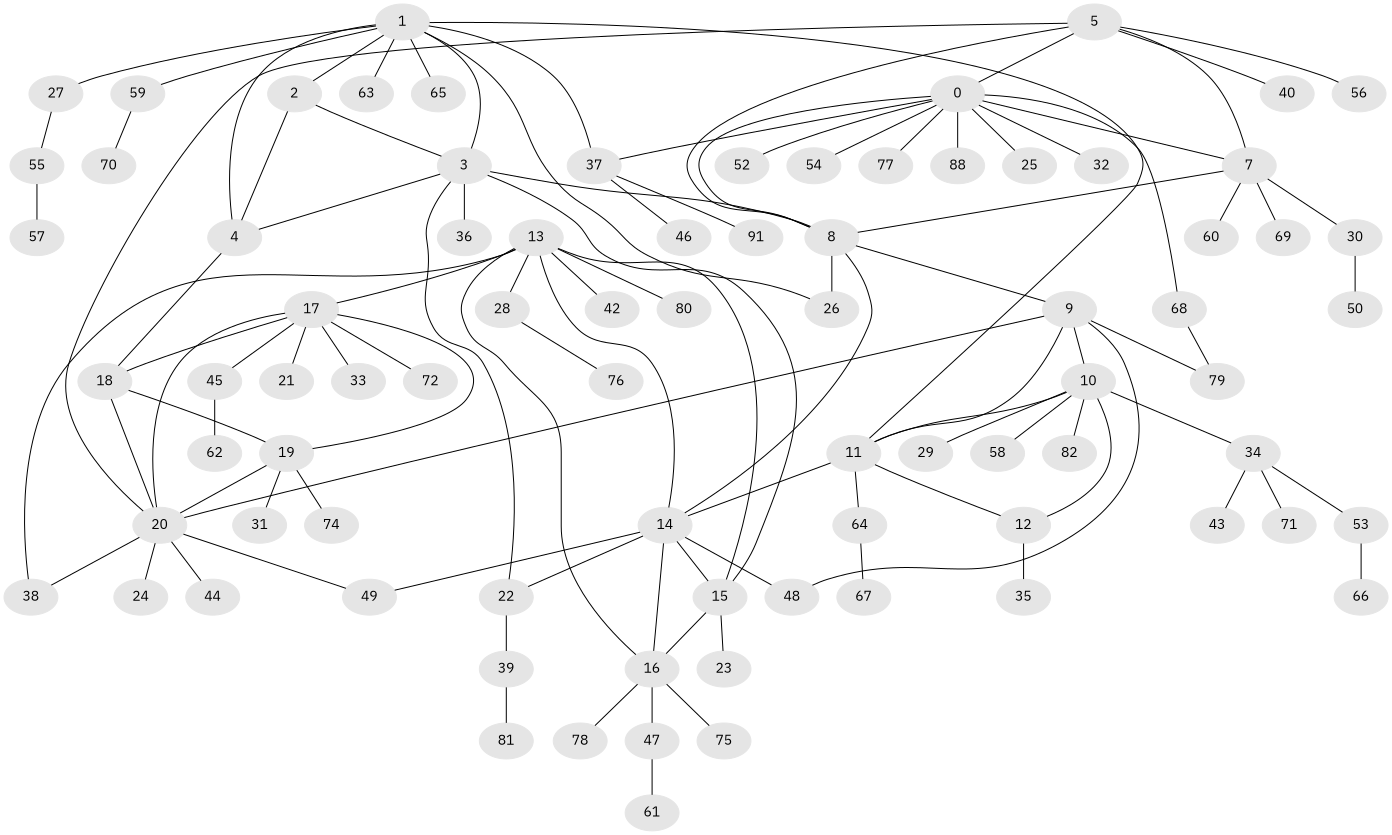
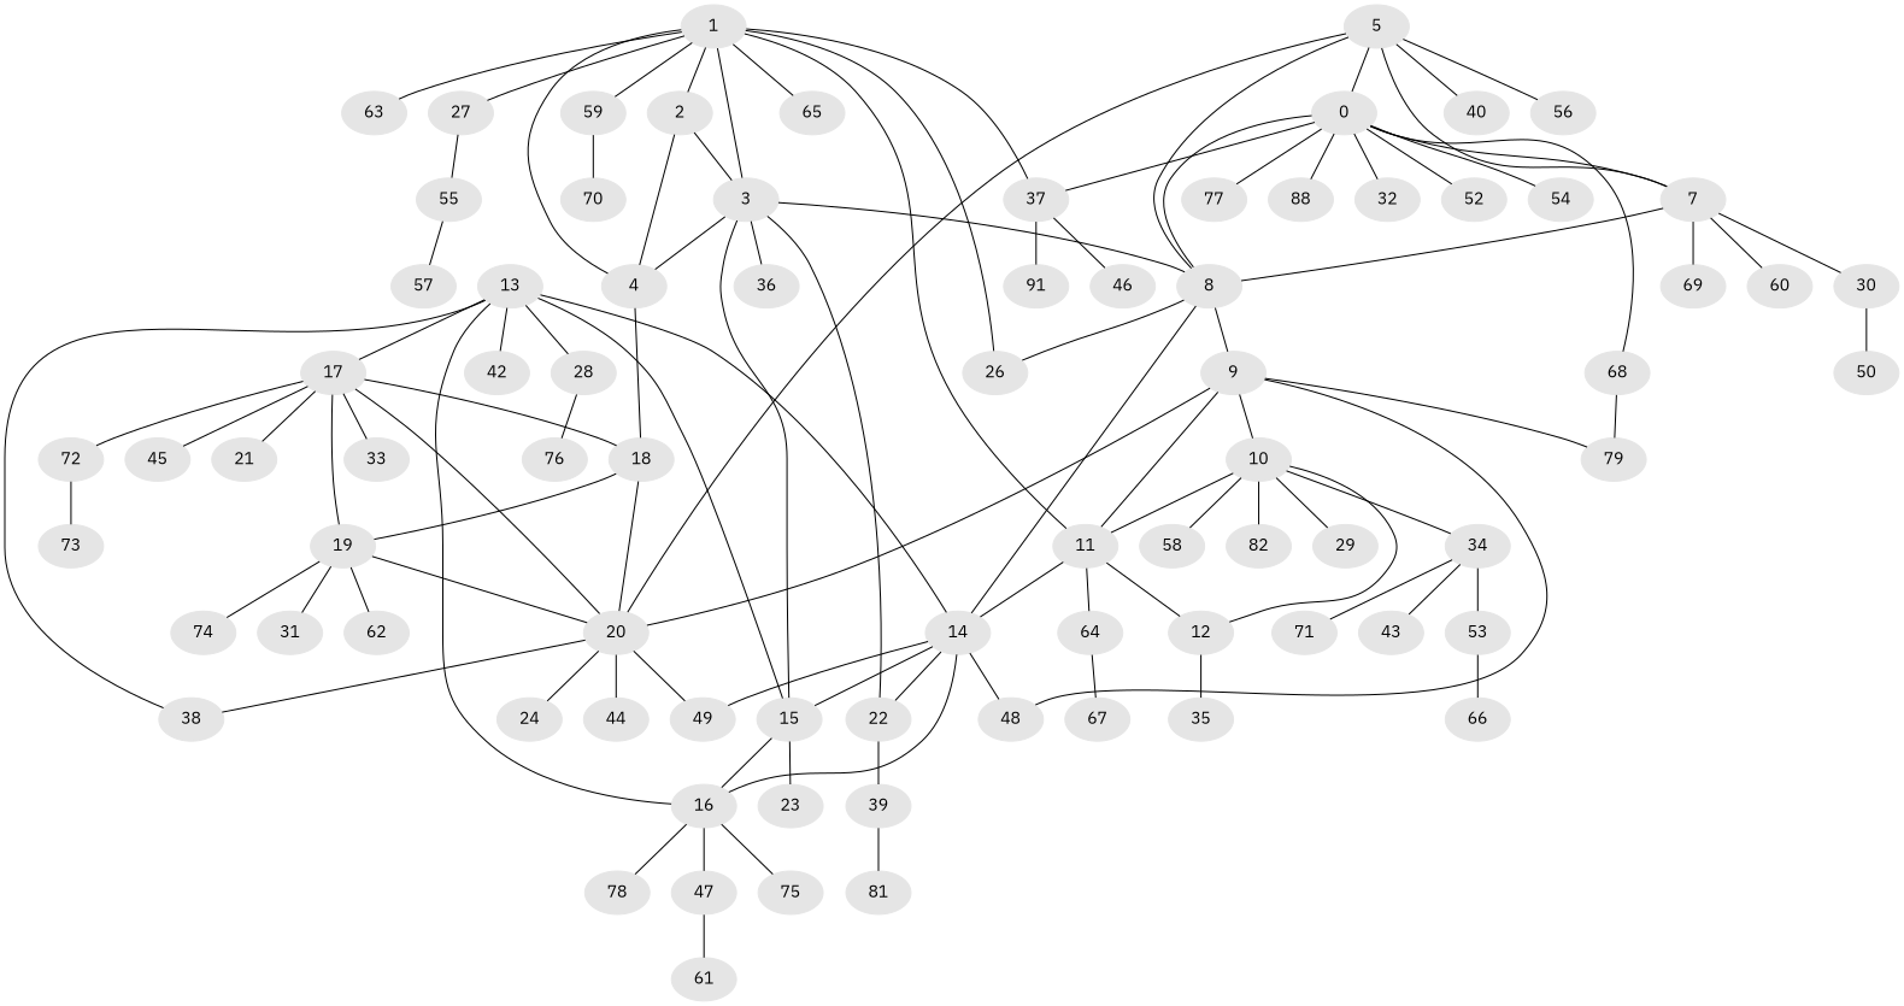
  graph {
    fontname="IBM Plex Sans"
    node [color=gray90 fontname="IBM Plex Sans" style=filled]
    edge [fontname="IBM Plex Sans"]
    1
    2
    3
    4
    11
    26
    27
    37
    59
    63
    65
    8
    15
    22
    36
    18
    14
    12
    64
    55
    n21 [label=91]
    46
    70
    9
    16
    23
    39
    20
    19
    5
    n31 [label=0]
    7
    40
    56
-   25
    32
    52
    54
    68
    77
    n41 [label=88]
    30
    60
    69
    38
    49
    24
    44
    79
    50
    10
    48
    29
    34
    58
    82
    35
    43
    53
    71
    67
    13
    17
    28
    42
-   80
    47
    75
    78
    21
    33
    45
    72
    76
    61
    31
    62
    74
+   73
    81
    57
    66
    1 -- 2
    1 -- 3
    1 -- 4
    1 -- 11
    1 -- 26
    1 -- 27
    1 -- 37
    1 -- 59
    1 -- 63
    1 -- 65
    2 -- 3
    2 -- 4
    3 -- 4
    3 -- 8
    3 -- 15
    3 -- 22
    3 -- 36
    4 -- 18
    11 -- 14
    11 -- 12
    11 -- 64
    27 -- 55
    37 -- n21
    37 -- 46
    59 -- 70
    8 -- 26
    8 -- 14
    8 -- 9
    15 -- 16
    15 -- 23
    22 -- 39
    18 -- 20
    18 -- 19
    14 -- 15
    14 -- 22
    14 -- 16
    14 -- 49
    14 -- 48
    12 -- 35
    64 -- 67
    55 -- 57
    9 -- 11
    9 -- 20
    9 -- 79
    9 -- 10
    9 -- 48
    16 -- 47
    16 -- 75
    16 -- 78
    39 -- 81
    20 -- 38
    20 -- 49
    20 -- 24
    20 -- 44
    19 -- 20
    19 -- 31
-   45 -- 62
+   19 -- 62
    19 -- 74
    5 -- 8
    5 -- 20
    5 -- n31
    5 -- 7
    5 -- 40
    5 -- 56
    n31 -- 37
    n31 -- 8
    n31 -- 7
-   n31 -- 25
    n31 -- 32
    n31 -- 52
    n31 -- 54
    n31 -- 68
    n31 -- 77
    n31 -- n41
    7 -- 8
    7 -- 30
    7 -- 60
    7 -- 69
    68 -- 79
    30 -- 50
    10 -- 11
    10 -- 12
    10 -- 29
    10 -- 34
    10 -- 58
    10 -- 82
    34 -- 43
    34 -- 53
    34 -- 71
    53 -- 66
    13 -- 15
    13 -- 14
    13 -- 16
    13 -- 38
    13 -- 17
    13 -- 28
    13 -- 42
-   13 -- 80
    17 -- 18
    17 -- 20
    17 -- 19
    17 -- 21
    17 -- 33
    17 -- 45
    17 -- 72
    28 -- 76
    47 -- 61
+   72 -- 73
  }
